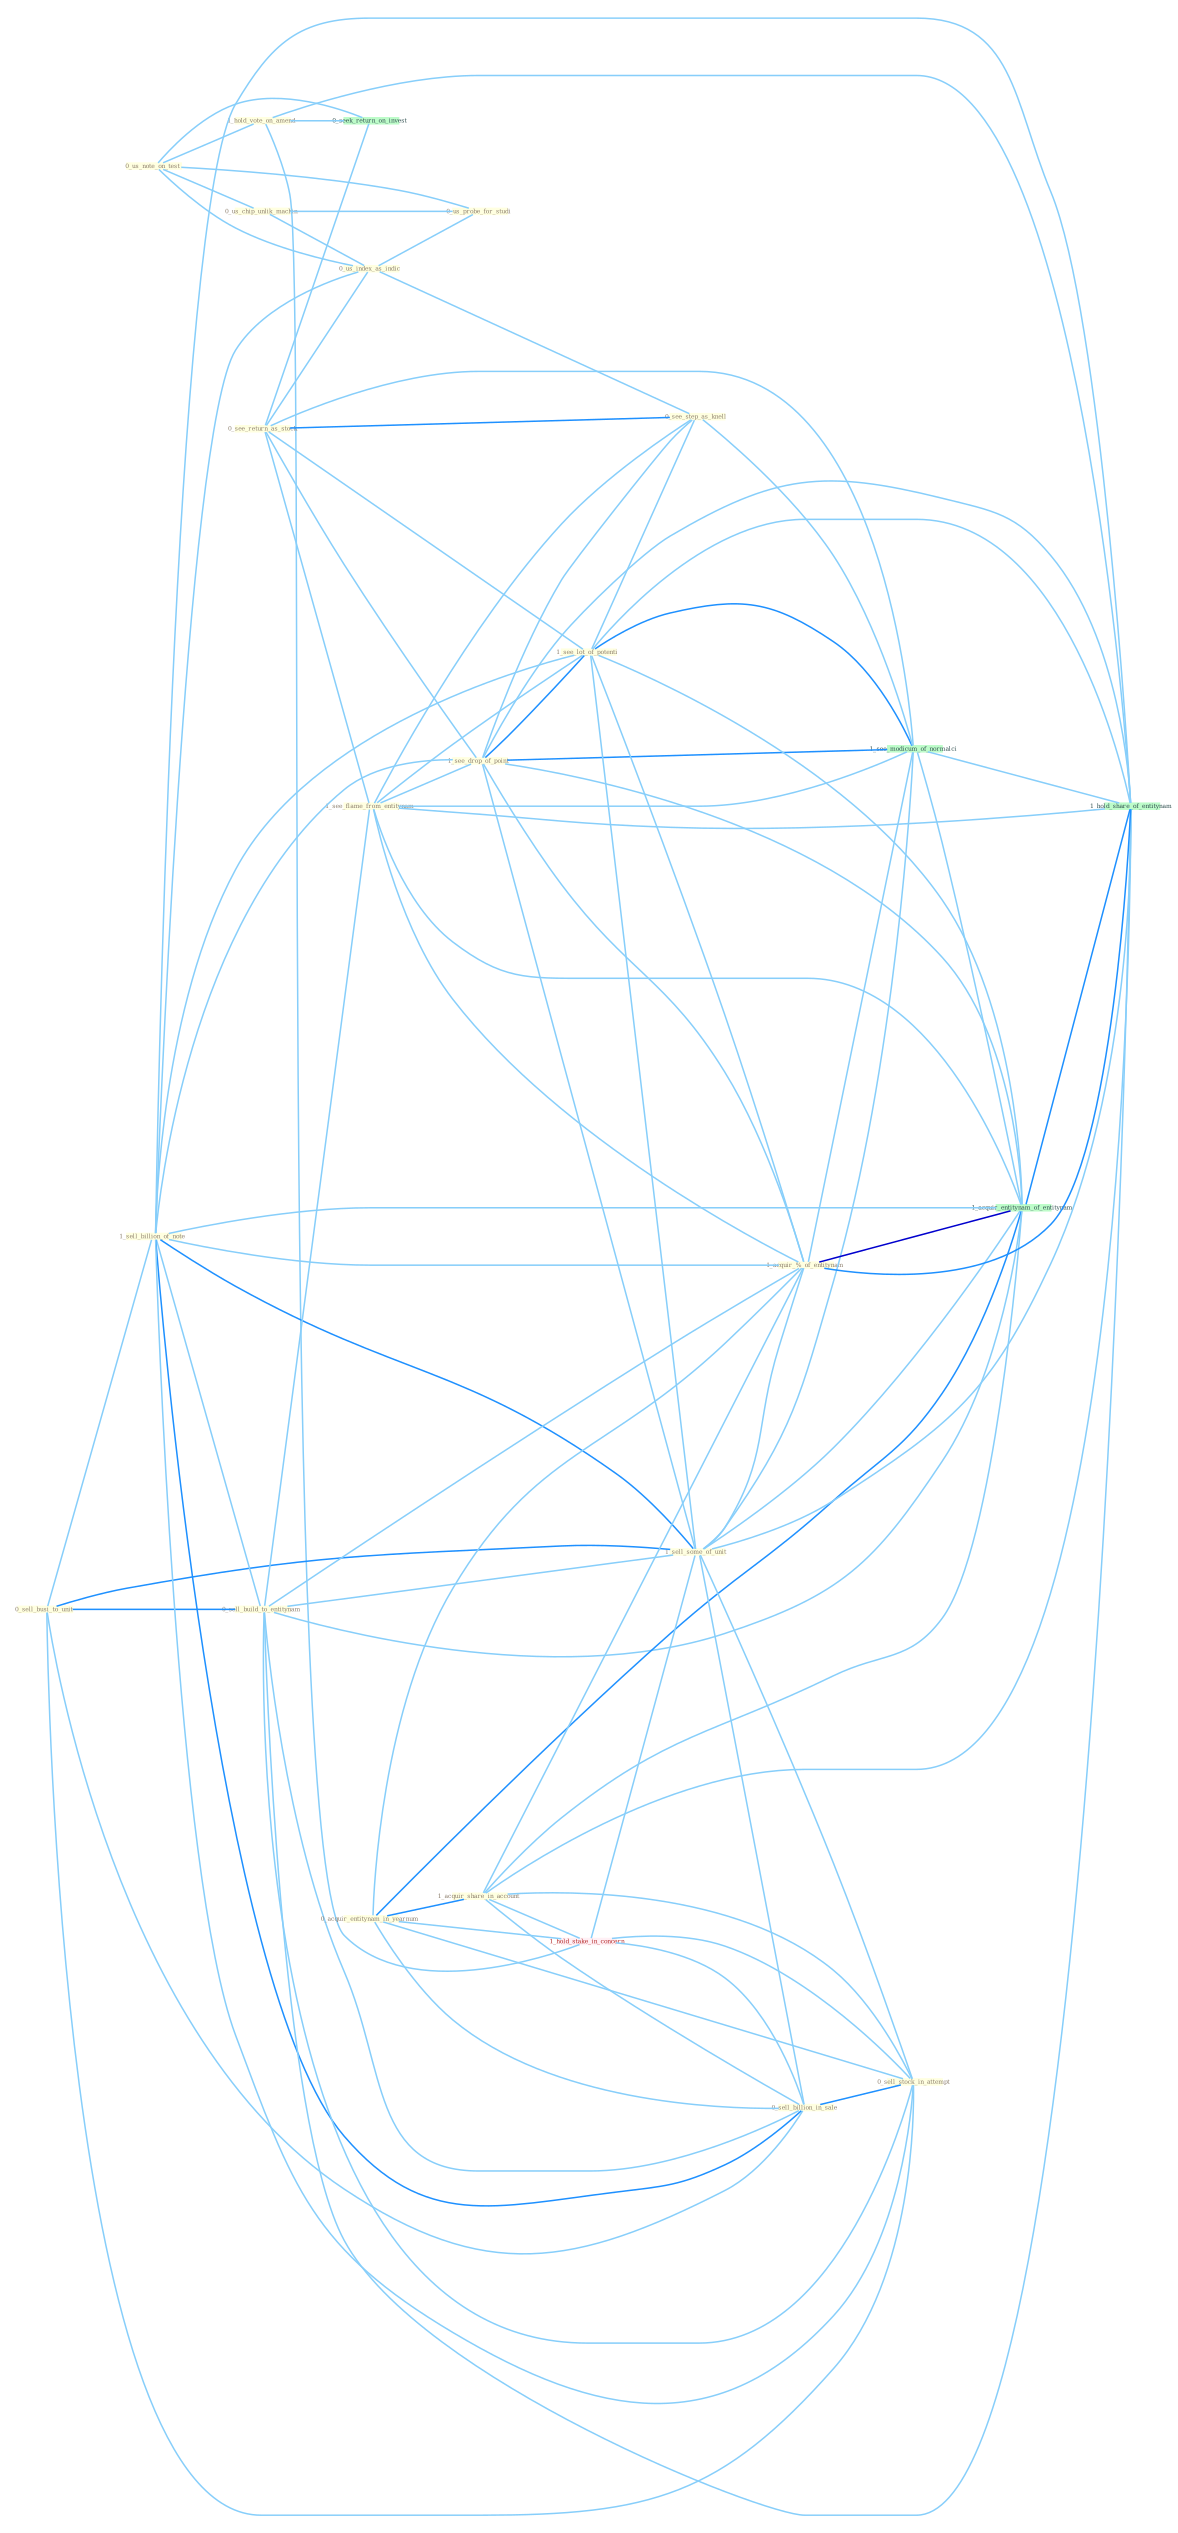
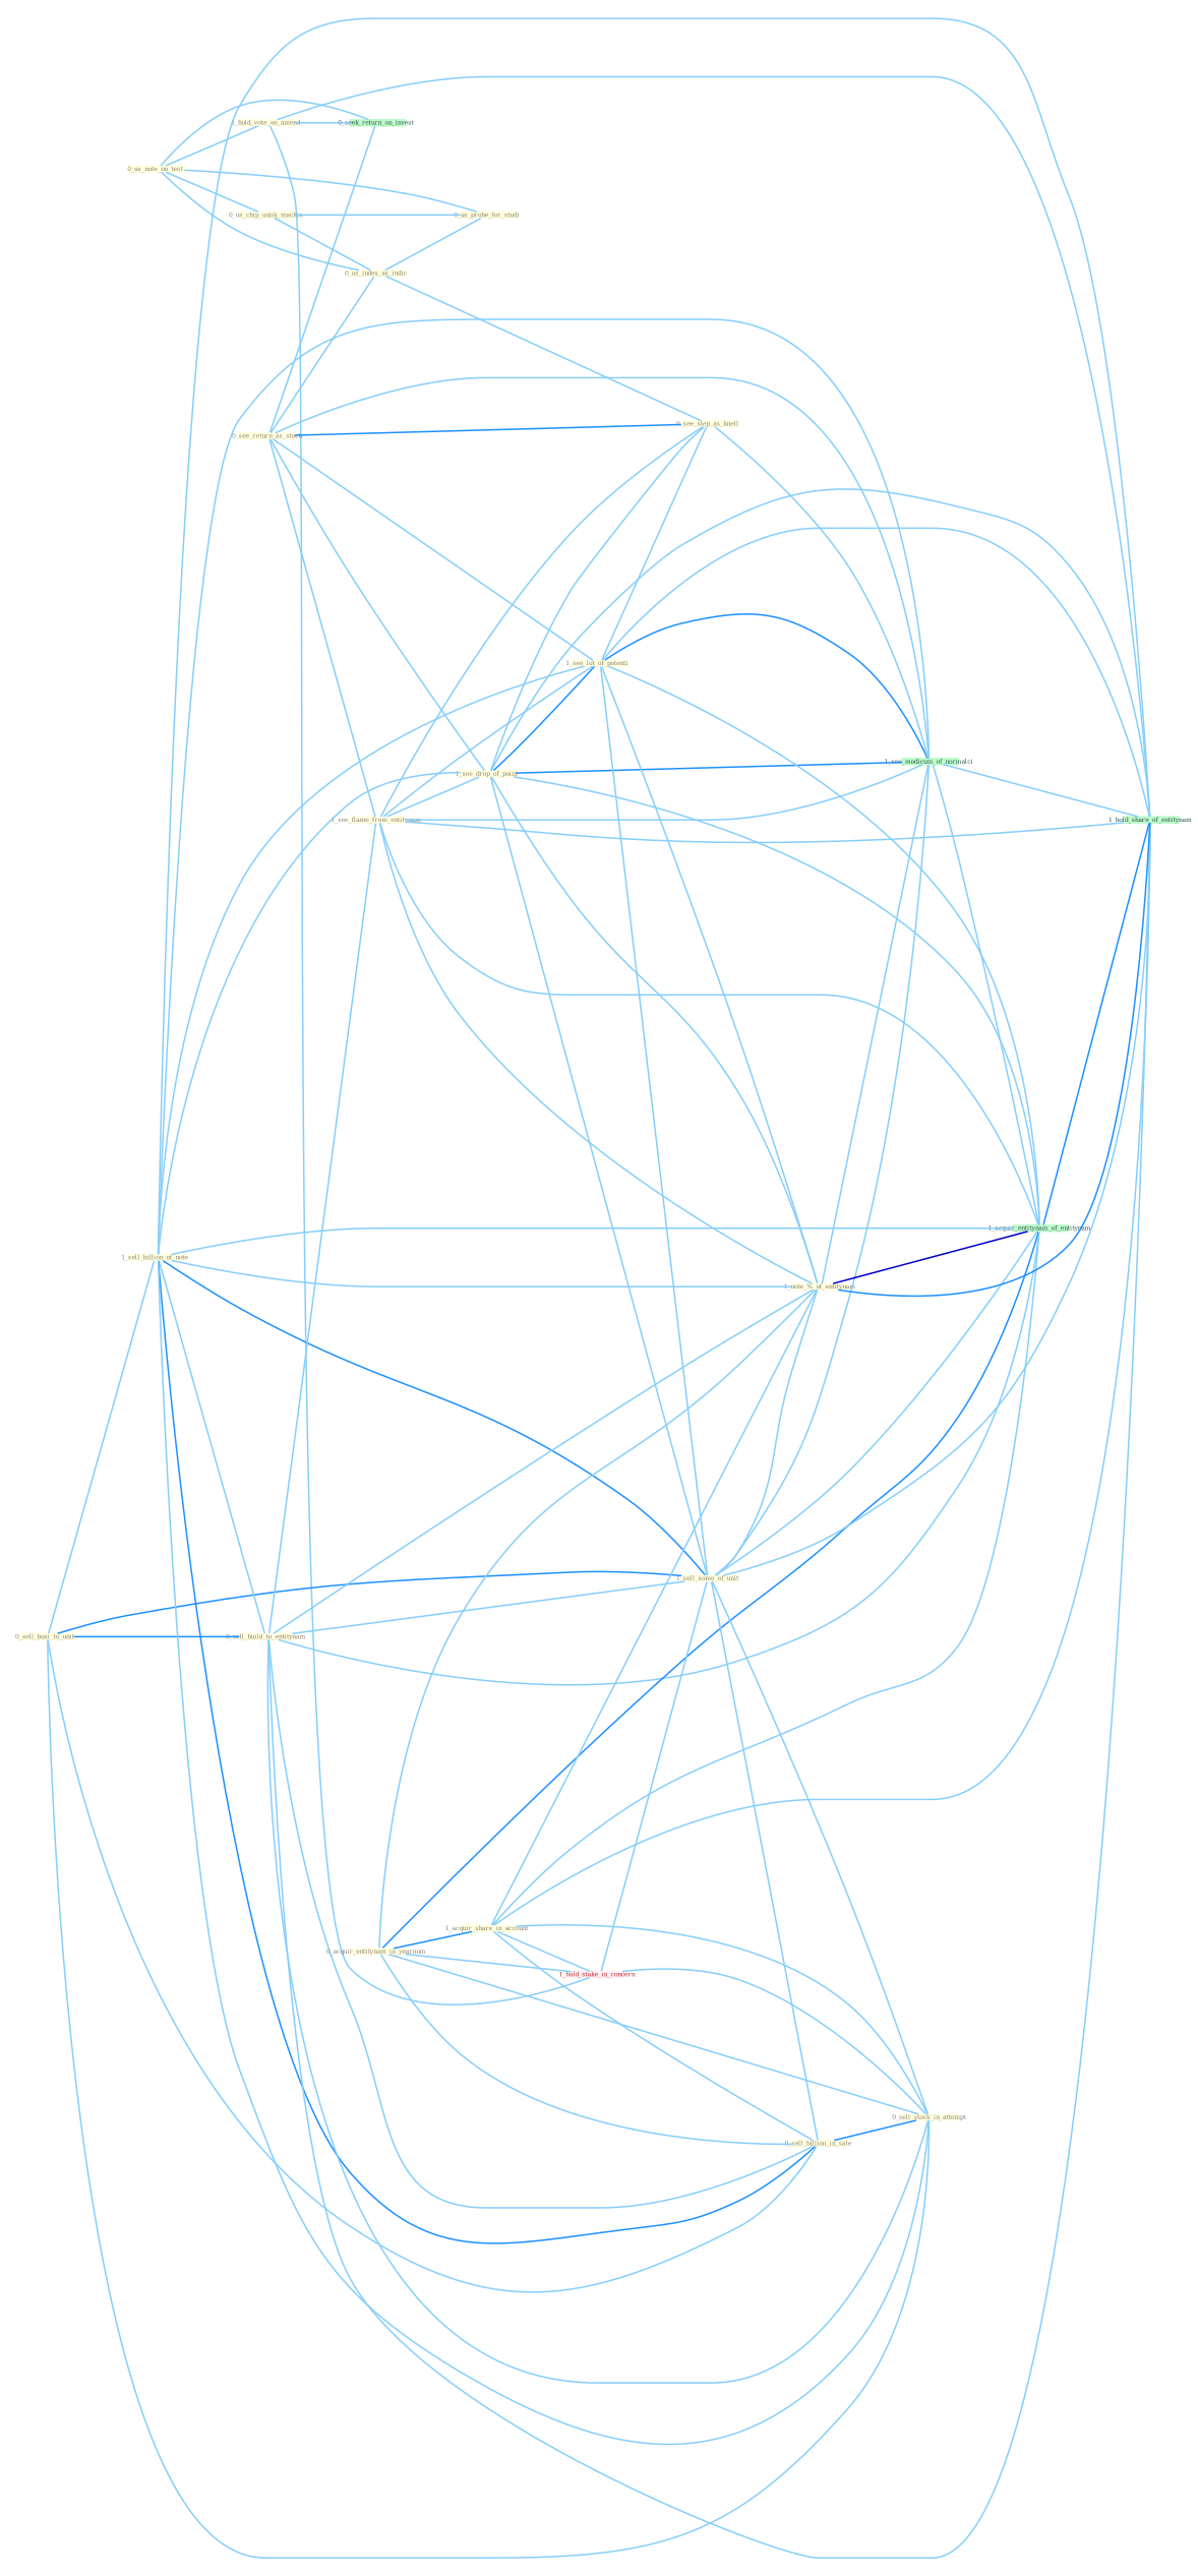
  graph {
    rankdir=LR
    node [color="#ffffe0" fixedsize=true fontcolor="#8b7d6b" fontsize=4 shape=polygon style=filled]
    edge [color="#87cefa" w=1]
    "0_us_note_on_test " [height=.06 width=.5]
    "1_hold_vote_on_amend " [height=.06 width=.5]
    "0_sell_busi_to_unit " [height=.06 width=.5]
    "0_us_chip_unlik_machin " [height=.06 width=.5]
    n5 [height=.06 label="0_see_return_as_stock" width=.5]
    "1_sell_billion_of_note " [height=.06 width=.5]
    "0_sell_build_to_entitynam " [height=.06 width=.5]
    "1_see_flame_from_entitynam " [height=.06 width=.5]
    "1_see_drop_of_point " [height=.06 width=.5]
    "0_acquir_entitynam_in_yearnum " [height=.06 width=.5]
    "0_us_index_as_indic " [height=.06 width=.5]
    "1_acquir_share_in_account " [height=.06 width=.5]
    "1_see_lot_of_potenti " [height=.06 width=.5]
    "1_sell_some_of_unit " [height=.06 width=.5]
    "0_see_step_as_knell " [height=.06 width=.5]
    "0_sell_billion_in_sale " [height=.06 width=.5]
    "0_sell_stock_in_attempt " [height=.06 width=.5]
    "0_us_probe_for_studi " [height=.06 width=.5]
-   "1_acquir_%_of_entitynam " [height=.06 width=.5]
+   "1_acquir_%_of_entitynam " [height=.06 width=.5 label="1_note_%_of_entitynam"]
    "1_hold_stake_in_concern " [color="#fff0f5" fontcolor="#b22222" height=.06 width=.5]
    "0_seek_return_on_invest " [color="#BDFCC9" fontcolor="#2f4f4f" height=.06 width=.5]
    "1_hold_share_of_entitynam " [color="#BDFCC9" fontcolor="#2f4f4f" height=.06 width=.5]
    "1_see_modicum_of_normalci " [color="#BDFCC9" fontcolor="#2f4f4f" height=.06 width=.5]
    "1_acquir_entitynam_of_entitynam " [color="#BDFCC9" fontcolor="#2f4f4f" height=.06 width=.5]
    subgraph sub_1 {
      "0_us_note_on_test "
      "1_hold_vote_on_amend "
      "0_sell_busi_to_unit "
      "0_us_chip_unlik_machin "
      n5
      "1_sell_billion_of_note "
      "0_sell_build_to_entitynam "
      "1_see_flame_from_entitynam "
      "1_see_drop_of_point "
      "0_acquir_entitynam_in_yearnum "
      "0_us_index_as_indic "
      "1_acquir_share_in_account "
      "1_see_lot_of_potenti "
      "1_sell_some_of_unit "
      "0_see_step_as_knell "
      "0_sell_billion_in_sale "
      "0_sell_stock_in_attempt "
      "0_us_probe_for_studi "
      "1_acquir_%_of_entitynam "
    }
    subgraph sub_2 {
      "1_hold_stake_in_concern "
    }
    "0_us_note_on_test " -- "1_hold_vote_on_amend "
    "0_us_note_on_test " -- "0_us_chip_unlik_machin "
    "0_us_note_on_test " -- "0_us_index_as_indic "
    "0_us_note_on_test " -- "0_us_probe_for_studi "
    "0_us_note_on_test " -- "0_seek_return_on_invest "
    "1_hold_vote_on_amend " -- "1_hold_stake_in_concern "
    "1_hold_vote_on_amend " -- "0_seek_return_on_invest "
    "1_hold_vote_on_amend " -- "1_hold_share_of_entitynam "
    "0_sell_busi_to_unit " -- "1_sell_billion_of_note "
    "0_sell_busi_to_unit " -- "0_sell_build_to_entitynam " [color="#1e90ff" w=2]
    "0_sell_busi_to_unit " -- "1_sell_some_of_unit " [color="#1e90ff" w=2]
    "0_sell_busi_to_unit " -- "0_sell_billion_in_sale "
    "0_sell_busi_to_unit " -- "0_sell_stock_in_attempt "
    "0_us_chip_unlik_machin " -- "0_us_index_as_indic "
    "0_us_chip_unlik_machin " -- "0_us_probe_for_studi "
    n5 -- "1_see_flame_from_entitynam "
    n5 -- "1_see_drop_of_point "
    n5 -- "0_us_index_as_indic "
    n5 -- "1_see_lot_of_potenti "
    n5 -- "0_see_step_as_knell " [color="#1e90ff" w=2]
    n5 -- "0_seek_return_on_invest "
    n5 -- "1_see_modicum_of_normalci "
    "1_sell_billion_of_note " -- "0_sell_build_to_entitynam "
    "1_sell_billion_of_note " -- "1_see_drop_of_point "
    "1_sell_billion_of_note " -- "1_see_lot_of_potenti "
    "1_sell_billion_of_note " -- "1_sell_some_of_unit " [color="#1e90ff" w=2]
    "1_sell_billion_of_note " -- "0_sell_billion_in_sale " [color="#1e90ff" w=2]
    "1_sell_billion_of_note " -- "0_sell_stock_in_attempt "
    "1_sell_billion_of_note " -- "1_acquir_%_of_entitynam "
    "1_sell_billion_of_note " -- "1_hold_share_of_entitynam "
-   "1_sell_billion_of_note " -- "0_us_index_as_indic "
+   "1_sell_billion_of_note " -- "1_see_modicum_of_normalci "
    "1_sell_billion_of_note " -- "1_acquir_entitynam_of_entitynam "
    "0_sell_build_to_entitynam " -- "1_see_flame_from_entitynam "
    "0_sell_build_to_entitynam " -- "1_sell_some_of_unit "
    "0_sell_build_to_entitynam " -- "0_sell_billion_in_sale "
    "0_sell_build_to_entitynam " -- "0_sell_stock_in_attempt "
    "0_sell_build_to_entitynam " -- "1_acquir_%_of_entitynam "
    "0_sell_build_to_entitynam " -- "1_hold_share_of_entitynam "
    "0_sell_build_to_entitynam " -- "1_acquir_entitynam_of_entitynam "
    "1_see_flame_from_entitynam " -- "1_see_drop_of_point "
    "1_see_flame_from_entitynam " -- "1_see_lot_of_potenti "
    "1_see_flame_from_entitynam " -- "0_see_step_as_knell "
    "1_see_flame_from_entitynam " -- "1_acquir_%_of_entitynam "
    "1_see_flame_from_entitynam " -- "1_hold_share_of_entitynam "
    "1_see_flame_from_entitynam " -- "1_see_modicum_of_normalci "
    "1_see_flame_from_entitynam " -- "1_acquir_entitynam_of_entitynam "
    "1_see_drop_of_point " -- "1_see_lot_of_potenti " [color="#1e90ff" w=2]
    "1_see_drop_of_point " -- "1_sell_some_of_unit "
    "1_see_drop_of_point " -- "0_see_step_as_knell "
    "1_see_drop_of_point " -- "1_acquir_%_of_entitynam "
    "1_see_drop_of_point " -- "1_hold_share_of_entitynam "
    "1_see_drop_of_point " -- "1_see_modicum_of_normalci " [color="#1e90ff" w=2]
    "1_see_drop_of_point " -- "1_acquir_entitynam_of_entitynam "
    "0_acquir_entitynam_in_yearnum " -- "1_acquir_share_in_account " [color="#1e90ff" w=2]
    "0_acquir_entitynam_in_yearnum " -- "0_sell_billion_in_sale "
    "0_acquir_entitynam_in_yearnum " -- "0_sell_stock_in_attempt "
    "0_acquir_entitynam_in_yearnum " -- "1_acquir_%_of_entitynam "
    "0_acquir_entitynam_in_yearnum " -- "1_hold_stake_in_concern "
    "0_acquir_entitynam_in_yearnum " -- "1_acquir_entitynam_of_entitynam " [color="#1e90ff" w=2]
    "0_us_index_as_indic " -- "0_see_step_as_knell "
    "0_us_index_as_indic " -- "0_us_probe_for_studi "
    "1_acquir_share_in_account " -- "0_sell_billion_in_sale "
    "1_acquir_share_in_account " -- "0_sell_stock_in_attempt "
    "1_acquir_share_in_account " -- "1_acquir_%_of_entitynam "
    "1_acquir_share_in_account " -- "1_hold_stake_in_concern "
    "1_acquir_share_in_account " -- "1_hold_share_of_entitynam "
    "1_acquir_share_in_account " -- "1_acquir_entitynam_of_entitynam "
    "1_see_lot_of_potenti " -- "1_sell_some_of_unit "
    "1_see_lot_of_potenti " -- "0_see_step_as_knell "
    "1_see_lot_of_potenti " -- "1_acquir_%_of_entitynam "
    "1_see_lot_of_potenti " -- "1_hold_share_of_entitynam "
    "1_see_lot_of_potenti " -- "1_see_modicum_of_normalci " [color="#1e90ff" w=2]
    "1_see_lot_of_potenti " -- "1_acquir_entitynam_of_entitynam "
    "1_sell_some_of_unit " -- "0_sell_billion_in_sale "
    "1_sell_some_of_unit " -- "0_sell_stock_in_attempt "
    "1_sell_some_of_unit " -- "1_acquir_%_of_entitynam "
    "1_sell_some_of_unit " -- "1_hold_share_of_entitynam "
    "1_sell_some_of_unit " -- "1_see_modicum_of_normalci "
    "1_sell_some_of_unit " -- "1_acquir_entitynam_of_entitynam "
    "0_see_step_as_knell " -- "1_see_modicum_of_normalci "
    "0_sell_billion_in_sale " -- "0_sell_stock_in_attempt " [color="#1e90ff" w=2]
-   "0_sell_billion_in_sale " -- "1_hold_stake_in_concern "
    "0_sell_stock_in_attempt " -- "1_hold_stake_in_concern "
    "1_acquir_%_of_entitynam " -- "1_hold_share_of_entitynam " [color="#1e90ff" w=2]
    "1_acquir_%_of_entitynam " -- "1_see_modicum_of_normalci "
    "1_acquir_%_of_entitynam " -- "1_acquir_entitynam_of_entitynam " [color="#0000cd" w=3]
    "1_hold_stake_in_concern " -- "1_sell_some_of_unit "
    "1_see_modicum_of_normalci " -- "1_hold_share_of_entitynam "
    "1_see_modicum_of_normalci " -- "1_acquir_entitynam_of_entitynam "
    "1_acquir_entitynam_of_entitynam " -- "1_hold_share_of_entitynam " [color="#1e90ff" w=2]
  }
